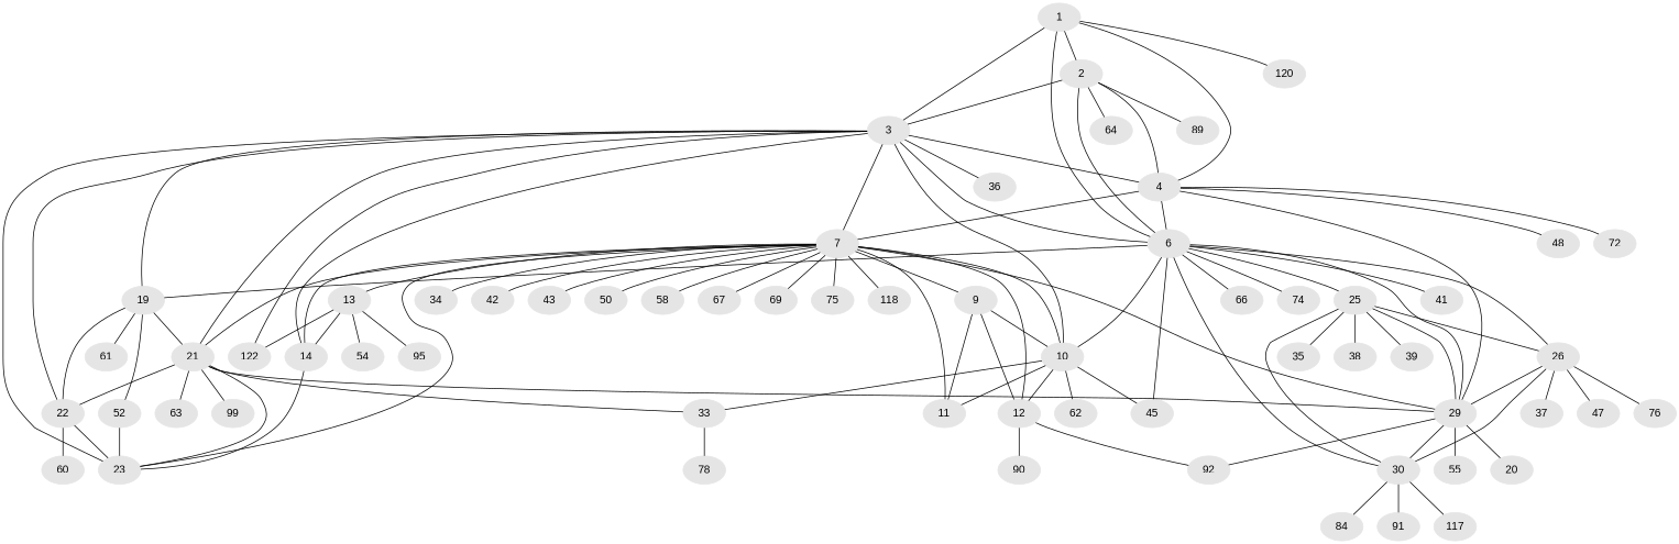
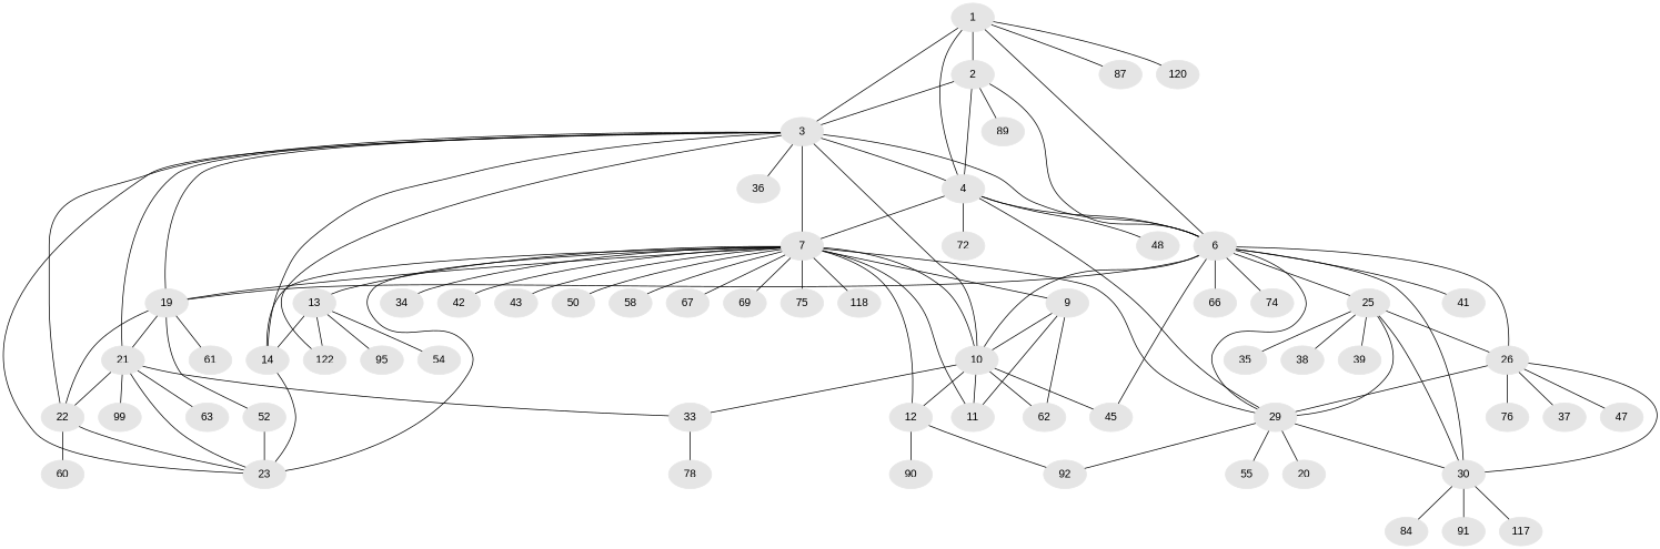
  graph {
    fontname="Liberation Sans"
    node [color=gray90 fontname="Liberation Sans" style=filled]
    edge [fontname="Liberation Sans"]
    1
    2
    3 [super="+34+112+113+5"]
    4 [super="+103+104+83+88"]
    6 [super="+57+28+75+115+53+56"]
+   87
    120
    n8 [label=89]
-   64
    7 [super="+8+16+85+44"]
    10
    14 [super="+131+40"]
    19 [super="+121+59+20+76"]
    21 [super="+46+125+126+130"]
    22
    23 [super="+79+110"]
    36
    122
    29
    48 [super="+127"]
    72
    25
    26 [super="+27"]
    30
    41
    45 [super="+101"]
    66
    74
    13
    9 [super="+80+111"]
    11 [super="+119"]
    12
    n33 [label=34 super="+32"]
    42
    43
    50
    58
    67
    69
    n40 [label=75]
    118
    33 [super="+107"]
    62
    54
    95
    52
    61
    63
    99 [super="+123"]
    60
    92 [super="+97"]
    55
    n53 [label=20]
    35
    38 [super="+86"]
    39
    37
    47
    n59 [label=76]
    84
    91
    117
    90
    78
    1 -- 2
    1 -- 3 [weight=2]
    1 -- 4
    1 -- 6
+   1 -- 87
    1 -- 120
    2 -- 3 [weight=2]
    2 -- 4
    2 -- 6
    2 -- n8
-   2 -- 64
    3 -- 4 [weight=2]
    3 -- 6 [weight=2]
    3 -- 7 [weight=3]
    3 -- 10
    3 -- 14
    3 -- 19 [weight=2]
    3 -- 21
    3 -- 22
    3 -- 23
    3 -- 36
    3 -- 122
    4 -- 6
    4 -- 7 [weight=2]
    4 -- 29
    4 -- 48
    4 -- 72
    6 -- 10
    6 -- 19
    6 -- 29
    6 -- 25
    6 -- 26 [weight=2]
    6 -- 30
    6 -- 41
    6 -- 45 [weight=2]
    6 -- 66
    6 -- 74
    7 -- 10 [weight=3]
    7 -- 14 [weight=3]
-   7 -- 21
+   7 -- 19
    7 -- 23
    7 -- 29
    7 -- 13 [weight=3]
    7 -- 9 [weight=2]
    7 -- 11 [weight=2]
    7 -- 12 [weight=2]
    7 -- n33
    7 -- 42
    7 -- 43
    7 -- 50
    7 -- 58
    7 -- 67
    7 -- 69
    7 -- n40
    7 -- 118
    10 -- 45
    10 -- 11
    10 -- 12
    10 -- 33
    10 -- 62
    14 -- 23
    19 -- 21 [weight=2]
    19 -- 22 [weight=2]
    19 -- 52
    19 -- 61
    21 -- 22
    21 -- 23
-   21 -- 29
    21 -- 33
    21 -- 63
    21 -- 99
    22 -- 23
    22 -- 60
    29 -- 30
    29 -- 92
    29 -- 55
    29 -- n53
    25 -- 29
    25 -- 26 [weight=2]
    25 -- 30
    25 -- 35
    25 -- 38
    25 -- 39
    26 -- 29 [weight=2]
    26 -- 30 [weight=2]
    26 -- 37
    26 -- 47
    26 -- n59
    30 -- 84
    30 -- 91
    30 -- 117
    13 -- 14
    13 -- 122
    13 -- 54
    13 -- 95
    9 -- 10
    9 -- 11
-   9 -- 12
+   9 -- 62
    12 -- 92
    12 -- 90
    33 -- 78
    52 -- 23 [weight=2]
  }
